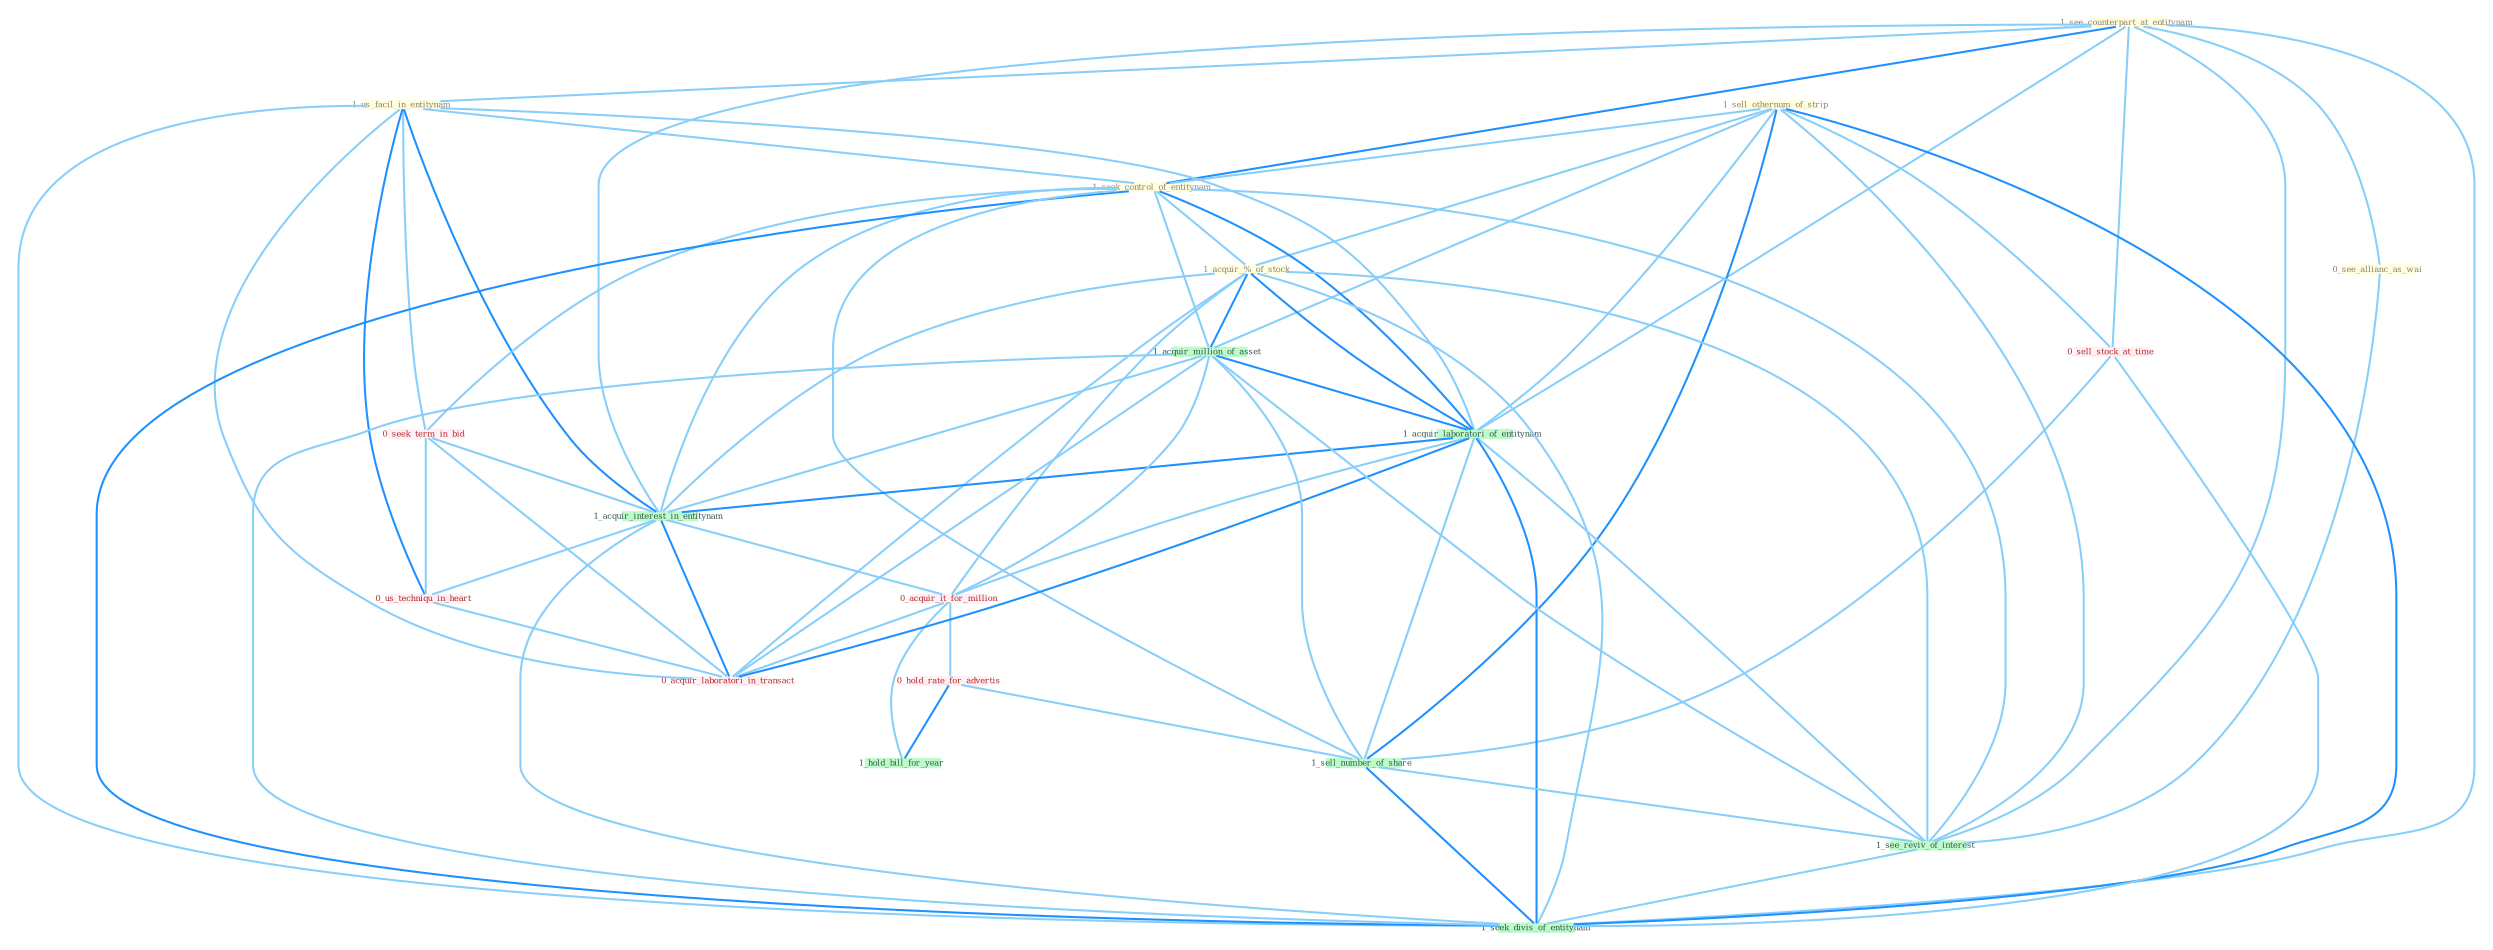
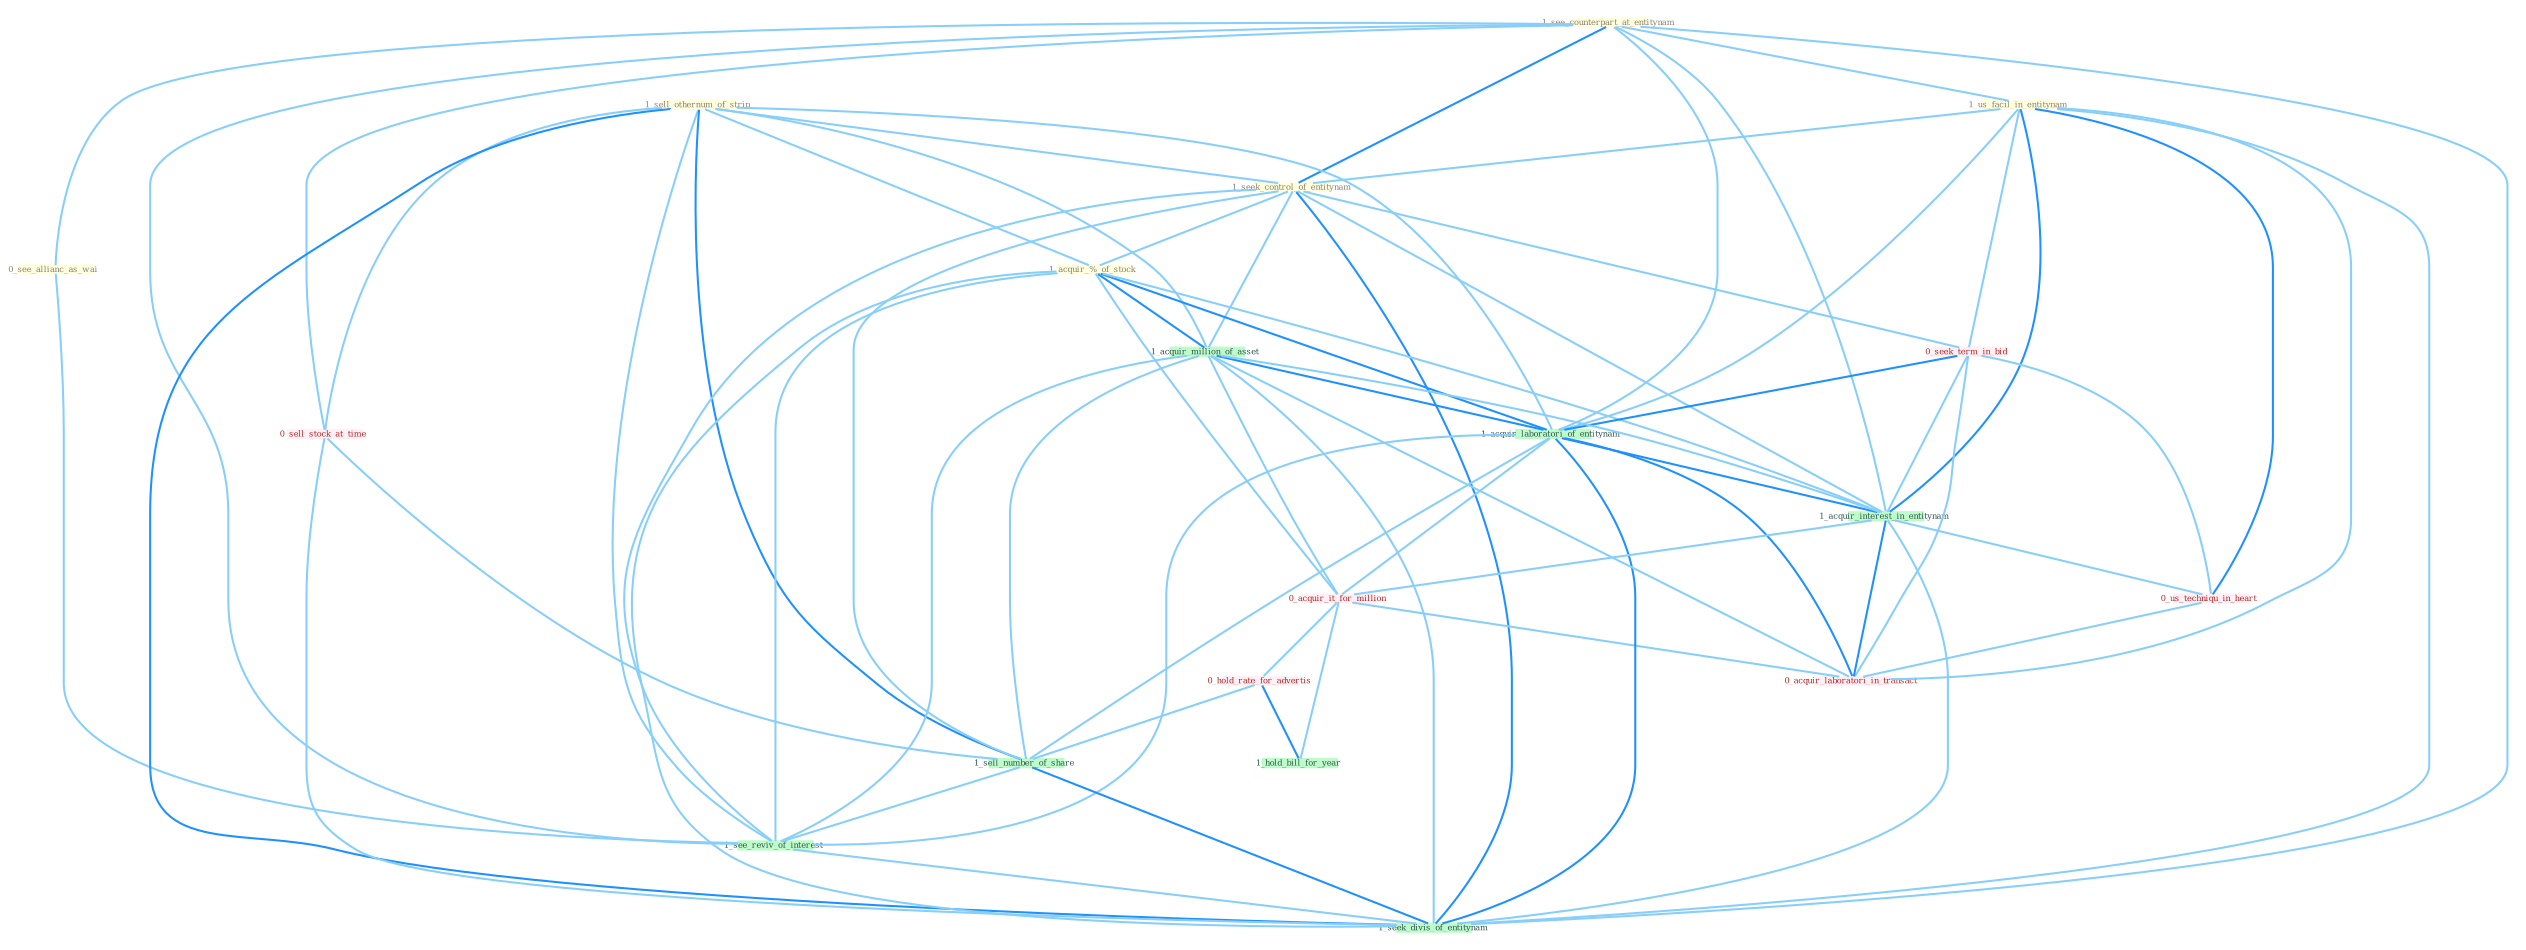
  graph {
    node [color="#BDFCC9" fixedsize=true fontcolor="#2f4f4f" fontsize=4 shape=polygon style=filled]
    edge [color="#87cefa" w=1]
    "1_see_counterpart_at_entitynam " [color="#ffffe0" fontcolor="#8b7d6b" height=.06 width=.5]
    "0_see_allianc_as_wai " [color="#ffffe0" fontcolor="#8b7d6b" height=.06 width=.5]
    "1_sell_othernum_of_strip " [color="#ffffe0" fontcolor="#8b7d6b" height=.06 width=.5]
    "1_us_facil_in_entitynam " [color="#ffffe0" fontcolor="#8b7d6b" height=.06 width=.5]
    "1_seek_control_of_entitynam " [color="#ffffe0" fontcolor="#8b7d6b" height=.06 width=.5]
    "1_acquir_%_of_stock " [color="#ffffe0" fontcolor="#8b7d6b" height=.06 width=.5]
    "0_seek_term_in_bid " [color="#fff0f5" fontcolor="#b22222" height=.06 width=.5]
    "0_us_techniqu_in_heart " [color="#fff0f5" fontcolor="#b22222" height=.06 width=.5]
    "0_acquir_it_for_million " [color="#fff0f5" fontcolor="#b22222" height=.06 width=.5]
    "0_hold_rate_for_advertis " [color="#fff0f5" fontcolor="#b22222" height=.06 width=.5]
    "0_acquir_laboratori_in_transact " [color="#fff0f5" fontcolor="#b22222" height=.06 width=.5]
    "0_sell_stock_at_time " [color="#fff0f5" fontcolor="#b22222" height=.06 width=.5]
    "1_acquir_laboratori_of_entitynam " [height=.06 width=.5]
    "1_acquir_interest_in_entitynam " [height=.06 width=.5]
    "1_see_reviv_of_interest " [height=.06 width=.5]
    n16 [height=.06 label="1_seek_divis_of_entitynam" width=.5]
    "1_acquir_million_of_asset " [height=.06 width=.5]
    "1_sell_number_of_share " [height=.06 width=.5]
    "1_hold_bill_for_year " [height=.06 width=.5]
    subgraph sub_1 {
      "1_see_counterpart_at_entitynam "
      "0_see_allianc_as_wai "
      "1_sell_othernum_of_strip "
      "1_us_facil_in_entitynam "
      "1_seek_control_of_entitynam "
      "1_acquir_%_of_stock "
    }
    subgraph sub_2 {
      "0_seek_term_in_bid "
      "0_us_techniqu_in_heart "
      "0_acquir_it_for_million "
      "0_hold_rate_for_advertis "
      "0_acquir_laboratori_in_transact "
      "0_sell_stock_at_time "
    }
    "1_see_counterpart_at_entitynam " -- "0_see_allianc_as_wai "
    "1_see_counterpart_at_entitynam " -- "1_us_facil_in_entitynam "
    "1_see_counterpart_at_entitynam " -- "1_seek_control_of_entitynam " [color="#1e90ff"]
    "1_see_counterpart_at_entitynam " -- "0_sell_stock_at_time "
    "1_see_counterpart_at_entitynam " -- "1_acquir_laboratori_of_entitynam "
    "1_see_counterpart_at_entitynam " -- "1_acquir_interest_in_entitynam "
    "1_see_counterpart_at_entitynam " -- "1_see_reviv_of_interest "
    "1_see_counterpart_at_entitynam " -- n16
    "0_see_allianc_as_wai " -- "1_see_reviv_of_interest "
    "1_sell_othernum_of_strip " -- "1_seek_control_of_entitynam "
    "1_sell_othernum_of_strip " -- "1_acquir_%_of_stock "
    "1_sell_othernum_of_strip " -- "0_sell_stock_at_time "
    "1_sell_othernum_of_strip " -- "1_acquir_laboratori_of_entitynam "
    "1_sell_othernum_of_strip " -- "1_see_reviv_of_interest "
    "1_sell_othernum_of_strip " -- n16 [color="#1e90ff" w=2]
    "1_sell_othernum_of_strip " -- "1_acquir_million_of_asset "
    "1_sell_othernum_of_strip " -- "1_sell_number_of_share " [color="#1e90ff" w=2]
    "1_us_facil_in_entitynam " -- "1_seek_control_of_entitynam "
    "1_us_facil_in_entitynam " -- "0_seek_term_in_bid "
    "1_us_facil_in_entitynam " -- "0_us_techniqu_in_heart " [color="#1e90ff" w=2]
    "1_us_facil_in_entitynam " -- "0_acquir_laboratori_in_transact "
    "1_us_facil_in_entitynam " -- "1_acquir_laboratori_of_entitynam "
    "1_us_facil_in_entitynam " -- "1_acquir_interest_in_entitynam " [color="#1e90ff" w=2]
    "1_us_facil_in_entitynam " -- n16
    "1_seek_control_of_entitynam " -- "1_acquir_%_of_stock "
    "1_seek_control_of_entitynam " -- "0_seek_term_in_bid "
-   "1_seek_control_of_entitynam " -- "1_acquir_laboratori_of_entitynam " [color="#1e90ff" w=2]
+   "0_seek_term_in_bid " -- "1_acquir_laboratori_of_entitynam " [color="#1e90ff" w=2]
    "1_seek_control_of_entitynam " -- "1_acquir_interest_in_entitynam "
    "1_seek_control_of_entitynam " -- "1_see_reviv_of_interest "
    "1_seek_control_of_entitynam " -- n16 [color="#1e90ff" w=2]
    "1_seek_control_of_entitynam " -- "1_acquir_million_of_asset "
    "1_seek_control_of_entitynam " -- "1_sell_number_of_share "
    "1_acquir_%_of_stock " -- "0_acquir_it_for_million "
-   "1_acquir_%_of_stock " -- "0_acquir_laboratori_in_transact "
    "1_acquir_%_of_stock " -- "1_acquir_laboratori_of_entitynam " [color="#1e90ff" w=2]
    "1_acquir_%_of_stock " -- "1_acquir_interest_in_entitynam "
    "1_acquir_%_of_stock " -- "1_see_reviv_of_interest "
    "1_acquir_%_of_stock " -- n16
    "1_acquir_%_of_stock " -- "1_acquir_million_of_asset " [color="#1e90ff" w=2]
    "0_seek_term_in_bid " -- "0_us_techniqu_in_heart "
    "0_seek_term_in_bid " -- "0_acquir_laboratori_in_transact "
    "0_seek_term_in_bid " -- "1_acquir_interest_in_entitynam "
    "0_us_techniqu_in_heart " -- "0_acquir_laboratori_in_transact "
    "0_acquir_it_for_million " -- "0_hold_rate_for_advertis "
    "0_acquir_it_for_million " -- "0_acquir_laboratori_in_transact "
    "0_acquir_it_for_million " -- "1_hold_bill_for_year "
    "0_hold_rate_for_advertis " -- "1_sell_number_of_share "
    "0_hold_rate_for_advertis " -- "1_hold_bill_for_year " [color="#1e90ff" w=2]
    "0_sell_stock_at_time " -- n16
    "0_sell_stock_at_time " -- "1_sell_number_of_share "
    "1_acquir_laboratori_of_entitynam " -- "0_acquir_it_for_million "
    "1_acquir_laboratori_of_entitynam " -- "0_acquir_laboratori_in_transact " [color="#1e90ff" w=2]
    "1_acquir_laboratori_of_entitynam " -- "1_acquir_interest_in_entitynam " [color="#1e90ff" w=2]
    "1_acquir_laboratori_of_entitynam " -- "1_see_reviv_of_interest "
    "1_acquir_laboratori_of_entitynam " -- n16 [color="#1e90ff" w=2]
    "1_acquir_laboratori_of_entitynam " -- "1_sell_number_of_share "
    "1_acquir_interest_in_entitynam " -- "0_us_techniqu_in_heart "
    "1_acquir_interest_in_entitynam " -- "0_acquir_it_for_million "
    "1_acquir_interest_in_entitynam " -- "0_acquir_laboratori_in_transact " [color="#1e90ff" w=2]
    "1_acquir_interest_in_entitynam " -- n16
    "1_see_reviv_of_interest " -- n16
    "1_acquir_million_of_asset " -- "0_acquir_it_for_million "
    "1_acquir_million_of_asset " -- "0_acquir_laboratori_in_transact "
    "1_acquir_million_of_asset " -- "1_acquir_laboratori_of_entitynam " [color="#1e90ff" w=2]
    "1_acquir_million_of_asset " -- "1_acquir_interest_in_entitynam "
    "1_acquir_million_of_asset " -- "1_see_reviv_of_interest "
    "1_acquir_million_of_asset " -- n16
    "1_acquir_million_of_asset " -- "1_sell_number_of_share "
    "1_sell_number_of_share " -- "1_see_reviv_of_interest "
    "1_sell_number_of_share " -- n16 [color="#1e90ff" w=2]
  }
